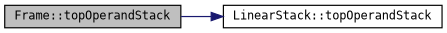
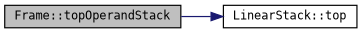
  digraph {
    rankdir=LR
    fontname="DejaVu Sans Mono"
    node [color=black fontname="DejaVu Sans Mono" fontsize=10 shape=record style=filled]
    n1 [fillcolor=grey75 fontcolor=black height=0.2 label="Frame::topOperandStack" width=0.4]
-   n2 [fillcolor=white height=0.2 label="LinearStack::topOperandStack" width=0.4]
+   n2 [fillcolor=white height=0.2 label="LinearStack::top" width=0.4]
    n1 -> n2 [color=midnightblue fontname="DejaVu Sans Mono" fontsize=10 labelfontname=Helvetica labelfontsize=10 style=solid]
  }
